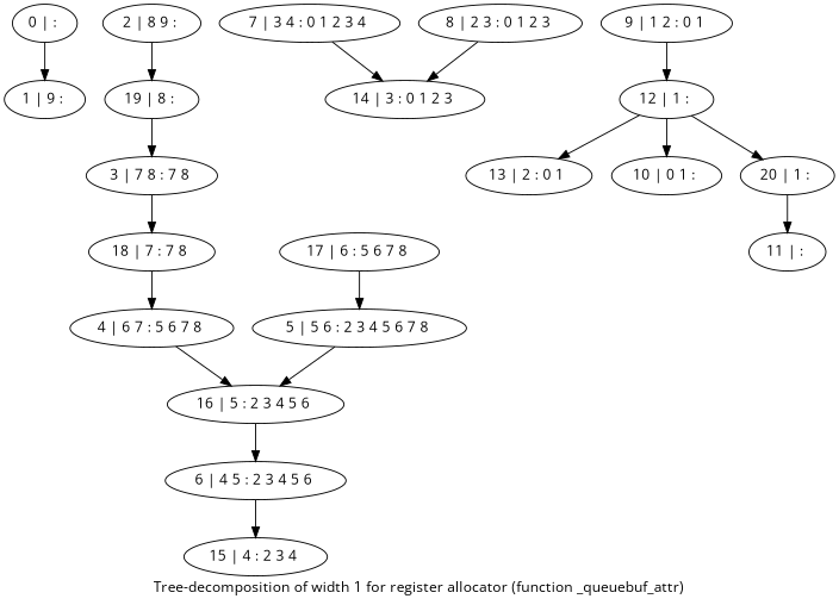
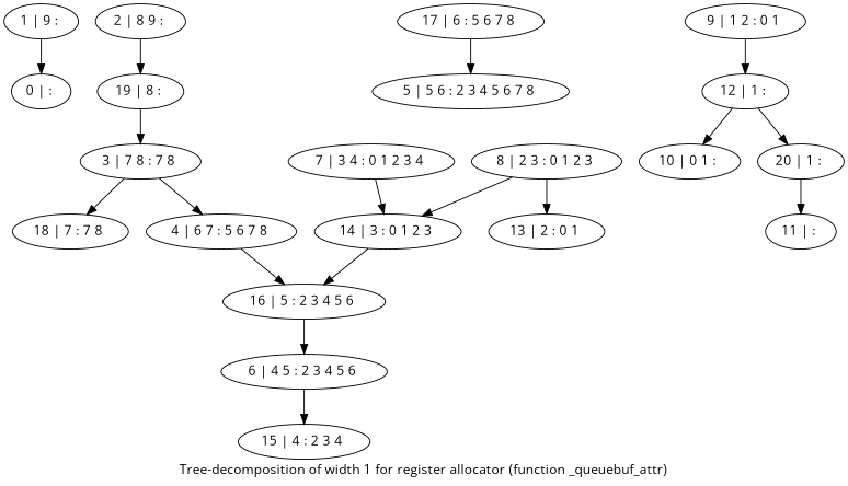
  digraph {
    fontname="Open Sans"
    label="Tree-decomposition of width 1 for register allocator (function _queuebuf_attr)"
    node [fontname="Open Sans"]
    edge [fontname="Open Sans"]
    n1 [label="0 | : "]
    n2 [label="1 | 9 : "]
    n3 [label="2 | 8 9 : "]
    n4 [label="19 | 8 : "]
    n5 [label="3 | 7 8 : 7 8 "]
    n6 [label="18 | 7 : 7 8 "]
    n7 [label="4 | 6 7 : 5 6 7 8 "]
    n8 [label="16 | 5 : 2 3 4 5 6 "]
    n9 [label="17 | 6 : 5 6 7 8 "]
    n10 [label="5 | 5 6 : 2 3 4 5 6 7 8 "]
    n11 [label="6 | 4 5 : 2 3 4 5 6 "]
    n12 [label="15 | 4 : 2 3 4 "]
    n13 [label="7 | 3 4 : 0 1 2 3 4 "]
    n14 [label="14 | 3 : 0 1 2 3 "]
    n15 [label="8 | 2 3 : 0 1 2 3 "]
    n16 [label="13 | 2 : 0 1 "]
    n17 [label="9 | 1 2 : 0 1 "]
    n18 [label="12 | 1 : "]
    n19 [label="10 | 0 1 : "]
    n20 [label="20 | 1 : "]
    n21 [label="11 | : "]
-   n1 -> n2
+   n2 -> n1
    n3 -> n4
    n4 -> n5
    n5 -> n6
-   n6 -> n7
+   n5 -> n7
    n7 -> n8
    n8 -> n11
    n9 -> n10
-   n10 -> n8
+   n14 -> n8
    n11 -> n12
    n13 -> n14
    n15 -> n14
-   n18 -> n16
+   n15 -> n16
    n17 -> n18
    n18 -> n19
    n18 -> n20
    n20 -> n21
  }
